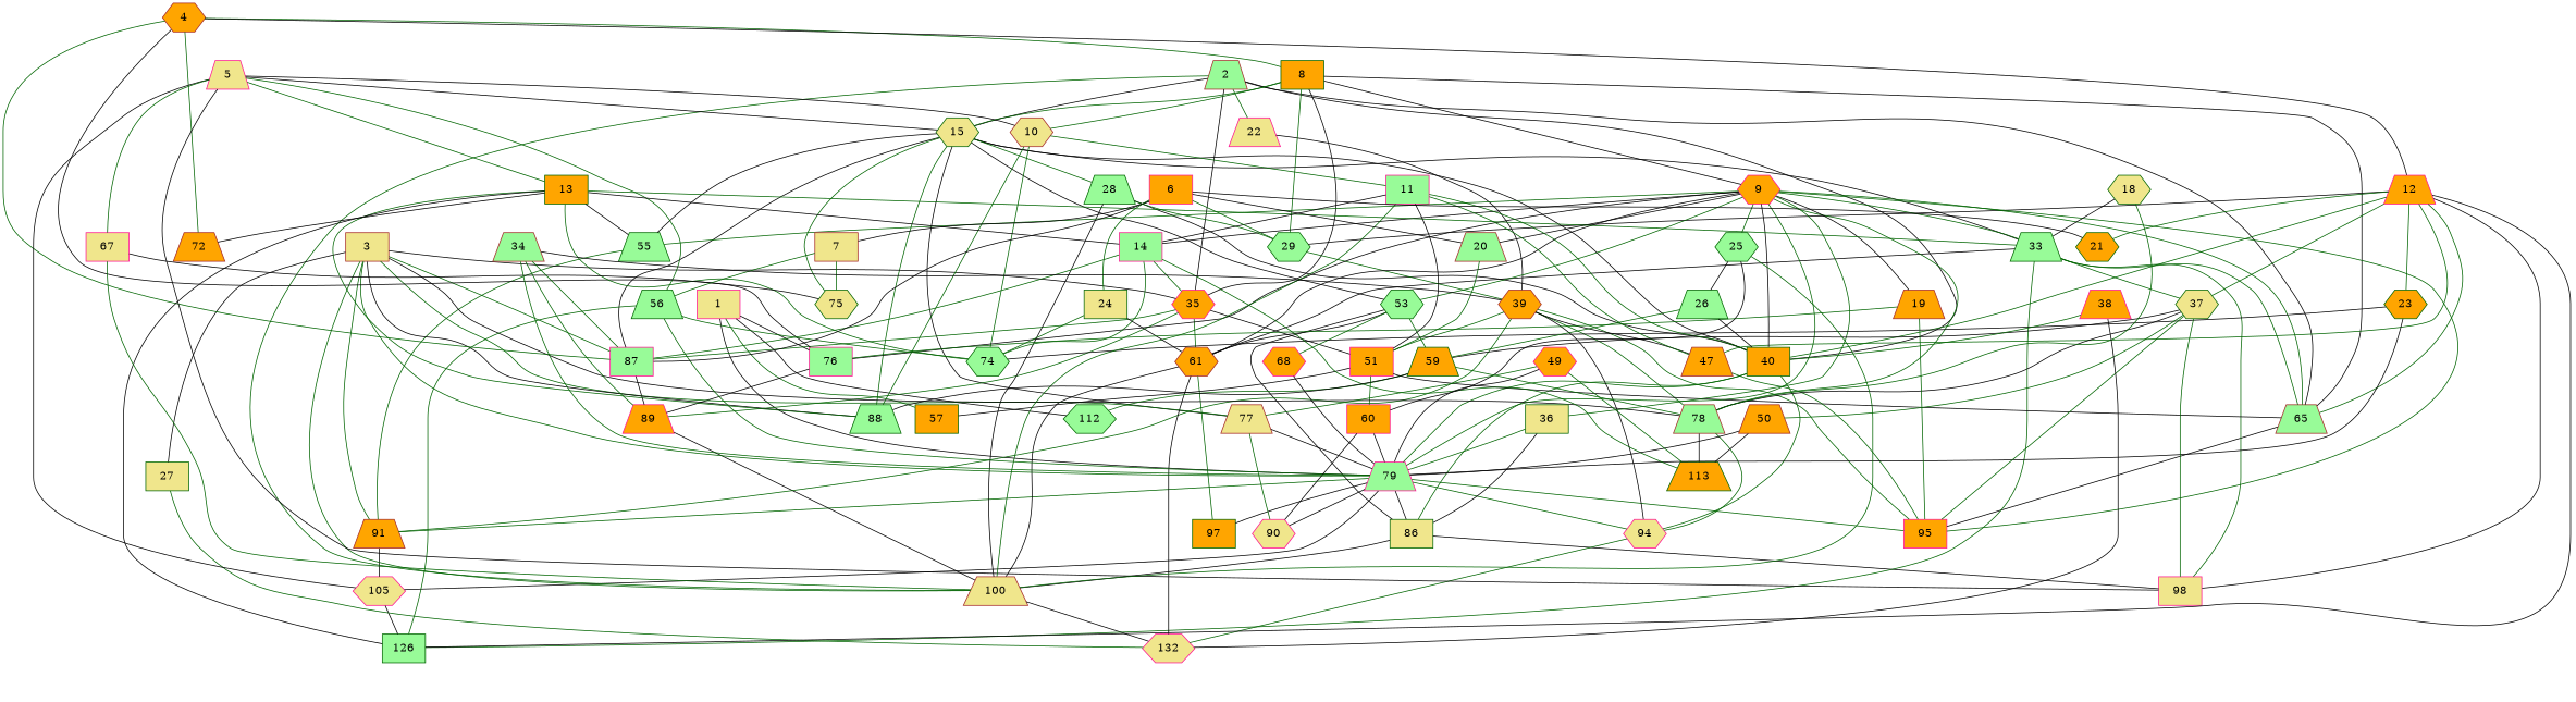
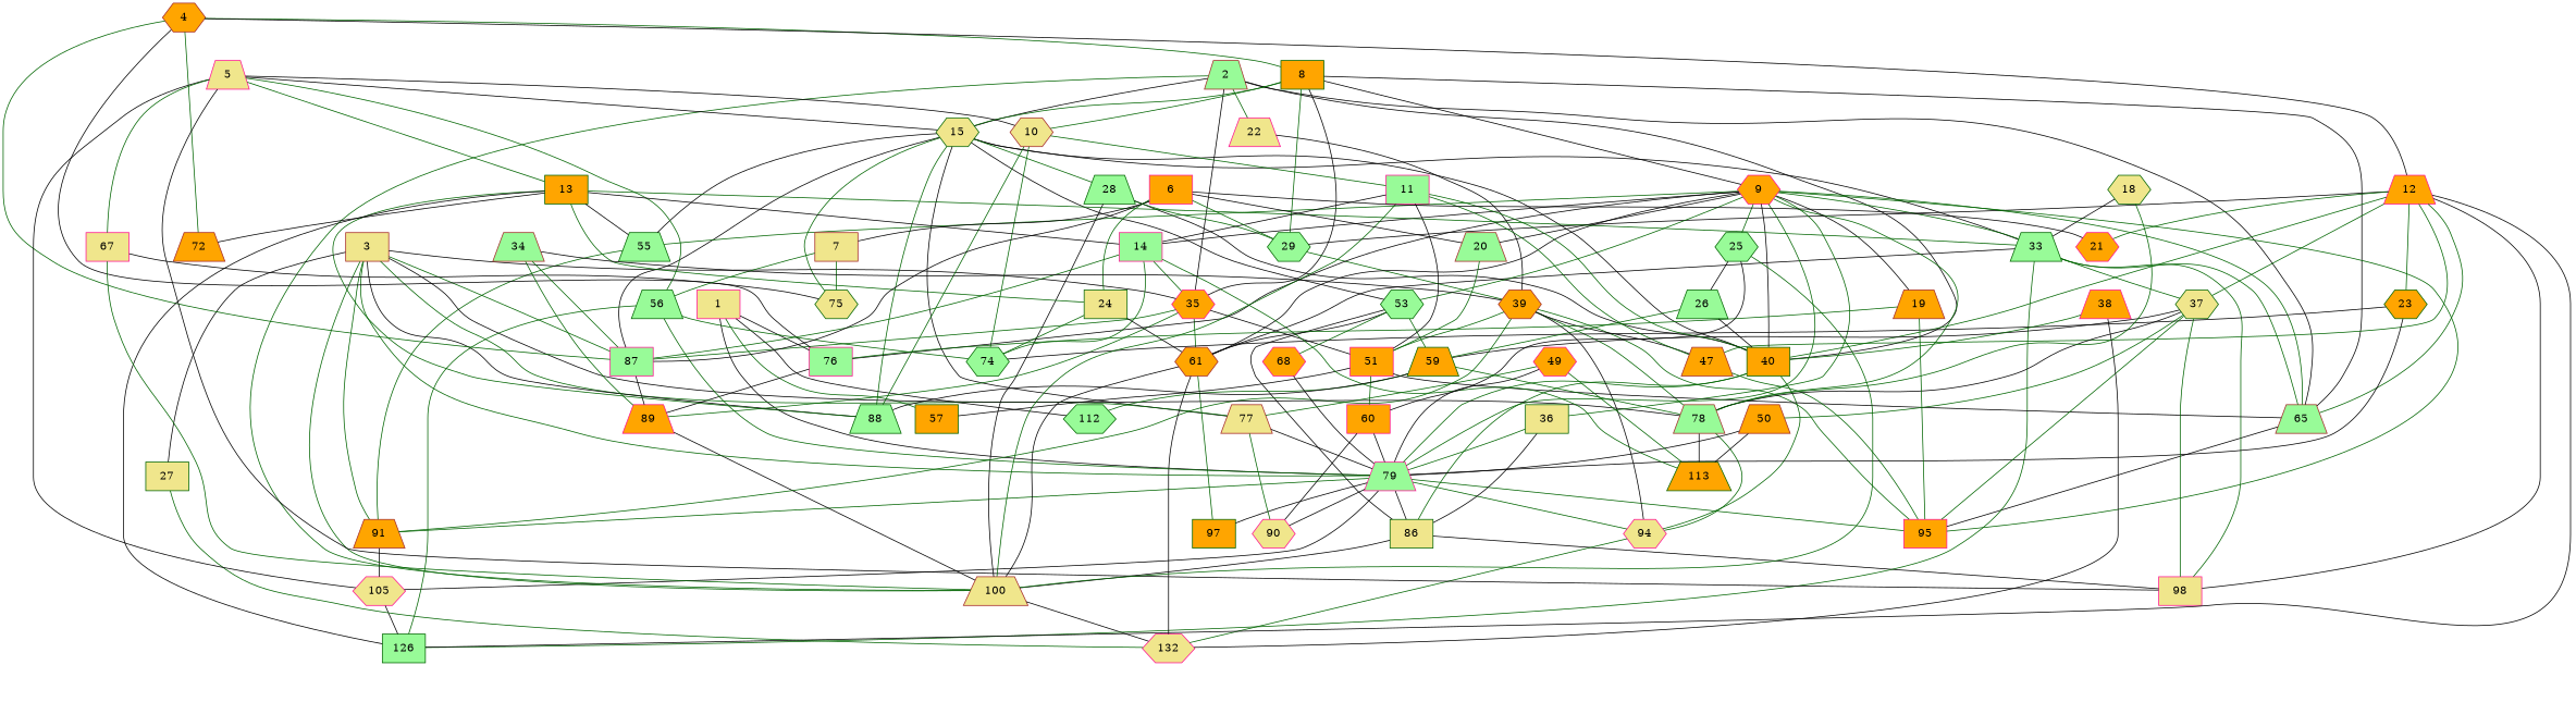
  graph {
    node [color=darkgreen fillcolor=orange shape=trapezium style=filled]
    edge [color=darkgreen]
    1 [color=deeppink fillcolor=khaki shape=box]
    57 [shape=box]
    76 [color=deeppink fillcolor=palegreen shape=box]
    79 [color=deeppink fillcolor=palegreen super="+136+101"]
    112 [fillcolor=palegreen shape=hexagon]
    89 [color=deeppink]
    91 [color=brown]
    105 [color=deeppink fillcolor=khaki shape=hexagon]
    95 [color=deeppink shape=box super="+107"]
    86 [fillcolor=khaki shape=box]
    94 [color=deeppink fillcolor=khaki shape=hexagon super="+99"]
    90 [color=deeppink fillcolor=khaki shape=hexagon]
    97 [shape=box]
    2 [color=brown fillcolor=palegreen super="+32+52"]
    15 [fillcolor=khaki shape=hexagon super="+120"]
    22 [color=deeppink fillcolor=khaki]
    35 [color=deeppink shape=hexagon super="+104"]
    40 [shape=box super="+54+92+71"]
    65 [color=brown fillcolor=palegreen super="+82+70"]
    100 [color=brown fillcolor=khaki super="+140"]
    77 [color=brown fillcolor=khaki super="+84"]
    87 [color=deeppink fillcolor=palegreen shape=box super="+108+129"]
    88 [fillcolor=palegreen super="+103"]
    75 [fillcolor=khaki shape=hexagon]
    33 [fillcolor=palegreen super="+69+118"]
    53 [fillcolor=palegreen shape=hexagon super="+128+146"]
    55 [fillcolor=palegreen super="+114"]
    28 [fillcolor=palegreen]
    39 [color=brown shape=hexagon super="+43+141"]
    61 [color=brown shape=hexagon super="+80+73"]
    51 [color=deeppink shape=box super="+66+123"]
    132 [color=deeppink fillcolor=khaki shape=hexagon]
    3 [color=brown fillcolor=khaki shape=box super="+62+41+17"]
    27 [fillcolor=khaki shape=box]
    78 [color=brown fillcolor=palegreen super="+85"]
    113 [super="+117"]
    4 [color=brown shape=hexagon super="+111"]
    8 [shape=box super="+31"]
    12 [color=deeppink super="+121+45"]
    72 [color=brown]
    10 [color=brown fillcolor=khaki shape=hexagon]
    29 [fillcolor=palegreen shape=hexagon super="+96"]
    9 [color=deeppink shape=hexagon super="+30+130+93+109"]
    98 [color=deeppink fillcolor=khaki shape=box]
-   21 [shape=hexagon]
+   21 [color=deeppink shape=hexagon]
    47 [color=brown]
    23 [shape=hexagon]
    37 [fillcolor=khaki shape=hexagon super="+143+115"]
    126 [fillcolor=palegreen shape=box]
    5 [color=deeppink fillcolor=khaki super="+110"]
    13 [shape=box super="+16+63"]
    56 [fillcolor=palegreen super="+139"]
    67 [color=deeppink fillcolor=khaki shape=box]
    11 [color=deeppink fillcolor=palegreen shape=box super="+64"]
    74 [fillcolor=palegreen shape=hexagon super="+127"]
    14 [color=deeppink fillcolor=palegreen shape=box super="+44"]
    6 [color=deeppink shape=box super="+42"]
    7 [color=brown fillcolor=khaki shape=box]
    20 [color=brown fillcolor=palegreen]
    24 [fillcolor=khaki shape=box]
    19 [color=brown super="+58"]
    25 [fillcolor=palegreen shape=hexagon super="+134"]
    36 [fillcolor=khaki shape=box]
    26 [fillcolor=palegreen super="+83"]
    60 [color=deeppink shape=box super="+125"]
    59 [super="+133"]
    68 [color=deeppink shape=hexagon]
    50 [color=brown super="+81"]
    18 [fillcolor=khaki shape=hexagon]
    34 [color=brown fillcolor=palegreen]
    38 [color=deeppink]
    49 [color=deeppink shape=hexagon]
    1 -- 57
    1 -- 76 [color=black]
    1 -- 79 [color=black]
    1 -- 112 [color=black]
    76 -- 89 [color=black]
    79 -- 91
    79 -- 105 [color=black]
    79 -- 95 [weight=2]
    79 -- 86 [color=black]
    79 -- 94
    79 -- 90 [color=black]
    79 -- 97 [color=black]
    89 -- 100 [color=black]
    91 -- 105 [color=black]
    105 -- 126 [color=black]
    86 -- 100 [color=black]
    86 -- 98 [color=black]
    94 -- 132
    2 -- 15 [color=black]
    2 -- 22
    2 -- 35 [color=black]
    2 -- 40 [color=black]
    2 -- 65 [color=black]
    2 -- 100
    15 -- 40 [color=black]
    15 -- 77 [color=black]
    15 -- 87 [color=black]
    15 -- 88
    15 -- 75
    15 -- 33 [color=black]
    15 -- 53 [color=black]
    15 -- 55 [color=black]
    15 -- 28
    22 -- 39 [color=black]
    35 -- 89
    35 -- 87
    35 -- 61
    35 -- 51 [color=black]
    40 -- 79 [weight=2]
    40 -- 86
    40 -- 94
    65 -- 95 [color=black]
    100 -- 132 [color=black]
    77 -- 79 [color=black]
    77 -- 90
    87 -- 89 [color=black]
    33 -- 65
    33 -- 61 [color=black]
    33 -- 98
    33 -- 37
    33 -- 126
    53 -- 86 [color=black]
    53 -- 61 [color=black]
    53 -- 59
    53 -- 68
    55 -- 91
    28 -- 40 [color=black]
    28 -- 100 [color=black]
    28 -- 29
    39 -- 91
    39 -- 95
    39 -- 94 [color=black]
    39 -- 51
    39 -- 78
    39 -- 47 [color=black]
    61 -- 97
    61 -- 100 [color=black]
    61 -- 132 [color=black]
    51 -- 57 [color=black]
    51 -- 65 [color=black]
    51 -- 60
    3 -- 79
    3 -- 91
    3 -- 35 [color=black]
    3 -- 100
    3 -- 77
    3 -- 87
    3 -- 88 [color=black]
    3 -- 27 [color=black]
    3 -- 78 [color=black]
    27 -- 132
    78 -- 94
    78 -- 113 [color=black weight=2]
    4 -- 76 [color=black]
    4 -- 87
    4 -- 8
    4 -- 12 [color=black]
    4 -- 72
    8 -- 15
    8 -- 35 [color=black]
    8 -- 65 [color=black]
    8 -- 10
    8 -- 29
    8 -- 9 [color=black]
    12 -- 40 [weight=2]
    12 -- 65
    12 -- 29 [color=black]
    12 -- 98 [color=black]
    12 -- 21
    12 -- 47
    12 -- 23
    12 -- 37
    12 -- 126 [color=black]
    10 -- 88
    10 -- 11
    10 -- 74
    29 -- 39
    9 -- 76 [color=black]
    9 -- 79
    9 -- 95
    9 -- 40 [color=black weight=2]
    9 -- 65
    9 -- 33
    9 -- 53
    9 -- 55
    9 -- 61 [color=black weight=2]
    9 -- 78 [weight=2]
    9 -- 14 [color=black]
    9 -- 20 [color=black weight=2]
    9 -- 19 [color=black]
    9 -- 25
    9 -- 36
    47 -- 95
    23 -- 79 [color=black]
    23 -- 74 [color=black]
    37 -- 95
    37 -- 78 [color=black]
    37 -- 98
    37 -- 59 [color=black]
    37 -- 50
    5 -- 105 [color=black]
    5 -- 15 [color=black]
    5 -- 10 [color=black]
    5 -- 98 [color=black]
    5 -- 13
    5 -- 56
    5 -- 67
    13 -- 88
    13 -- 33
    13 -- 55 [color=black]
    13 -- 72 [color=black]
    13 -- 126 [color=black weight=2]
-   13 -- 74
+   13 -- 24
    13 -- 14 [color=black weight=2]
    56 -- 79 [weight=2]
    56 -- 126
    56 -- 74
    67 -- 100
    67 -- 75 [color=black]
    11 -- 40
    11 -- 100
    11 -- 51 [color=black]
    11 -- 47
    11 -- 14 [color=black]
    14 -- 35
    14 -- 87
    14 -- 113
    14 -- 74
    6 -- 87 [color=black]
    6 -- 29 [weight=2]
    6 -- 21 [color=black]
    6 -- 7 [color=black]
    6 -- 20 [color=black]
    6 -- 24
    7 -- 75
    7 -- 56
    20 -- 51
    24 -- 61 [color=black]
    24 -- 74
    19 -- 76
    19 -- 95
    25 -- 100
    25 -- 26 [color=black]
    25 -- 60 [color=black]
    36 -- 79
    36 -- 86 [color=black]
    26 -- 40 [color=black]
    26 -- 59
    60 -- 79 [color=black]
    60 -- 90 [color=black]
    59 -- 112
    59 -- 88 [color=black]
    59 -- 78
    68 -- 79 [color=black]
    50 -- 79 [color=black weight=2]
    50 -- 113 [color=black]
    18 -- 33 [color=black]
    18 -- 78
-   34 -- 79
    34 -- 89
    34 -- 87
    34 -- 39 [color=black]
    38 -- 40
    38 -- 132 [color=black]
    49 -- 79 [color=black]
    49 -- 77
    49 -- 113
  }
